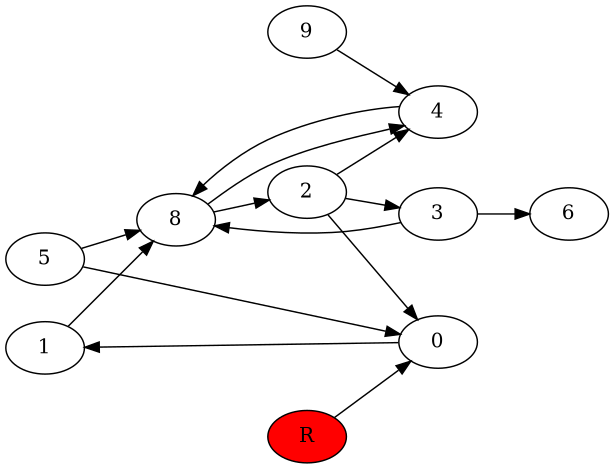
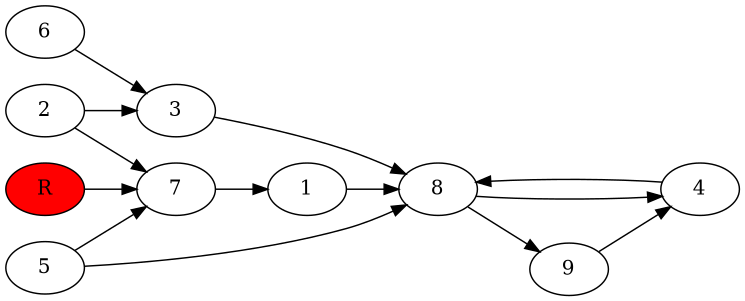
  digraph {
    rankdir=LR
    1
    8
    4
    9
    2
    3
-   7 [label=0]
+   7
    5
    6
    R [fillcolor="#ff0000" style=filled]
    1 -> 8
    8 -> 4
-   8 -> 2
+   8 -> 9
    4 -> 8
    9 -> 4
-   2 -> 4
    2 -> 3
    2 -> 7
    3 -> 8
    7 -> 1
    5 -> 8
    5 -> 7
-   3 -> 6
+   6 -> 3
    R -> 7
  }
